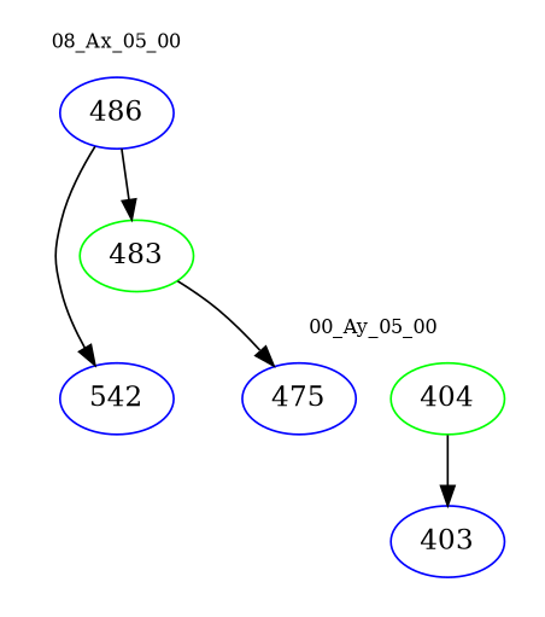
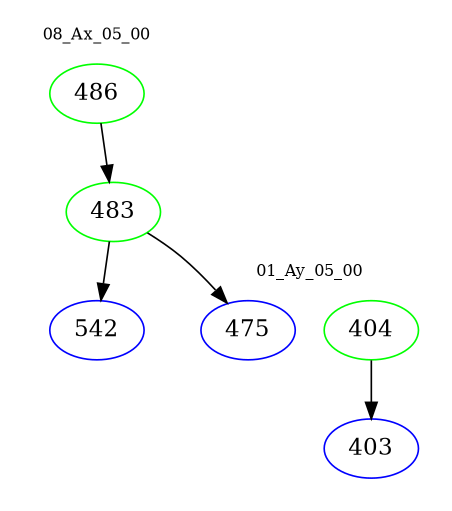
  digraph {
    node [color=green]
    edge [color=black]
    n1 [label=404]
    n2 [color=blue label=403]
    n3 [color=blue label=475]
-   n4 [color=blue label=486]
+   n4 [label=486]
    n5 [label=483]
    n6 [color=blue label=542]
    subgraph cluster_1 {
      color=white
      fontsize=10
-     label="00_Ay_05_00"
+     label="01_Ay_05_00"
      n1
      n2
      n3
    }
    subgraph cluster_2 {
      color=white
      fontsize=10
      label="08_Ax_05_00"
      n4
      n5
      n6
    }
    n1 -> n2
    n4 -> n5
    n5 -> n3
-   n4 -> n6
+   n5 -> n6
  }
